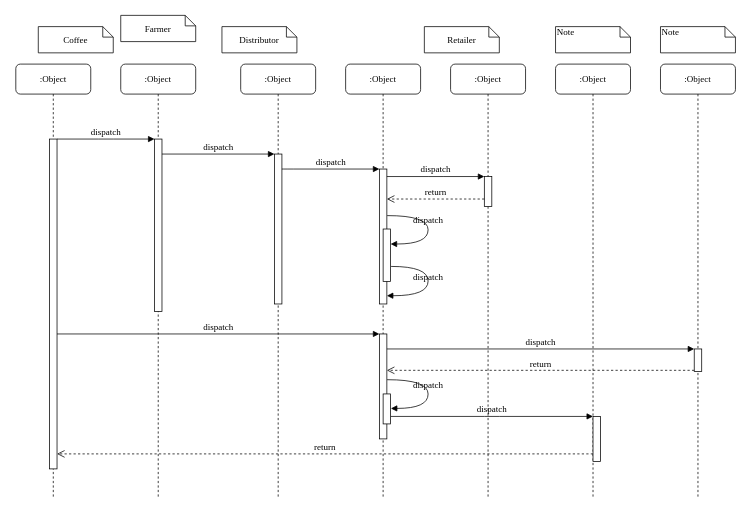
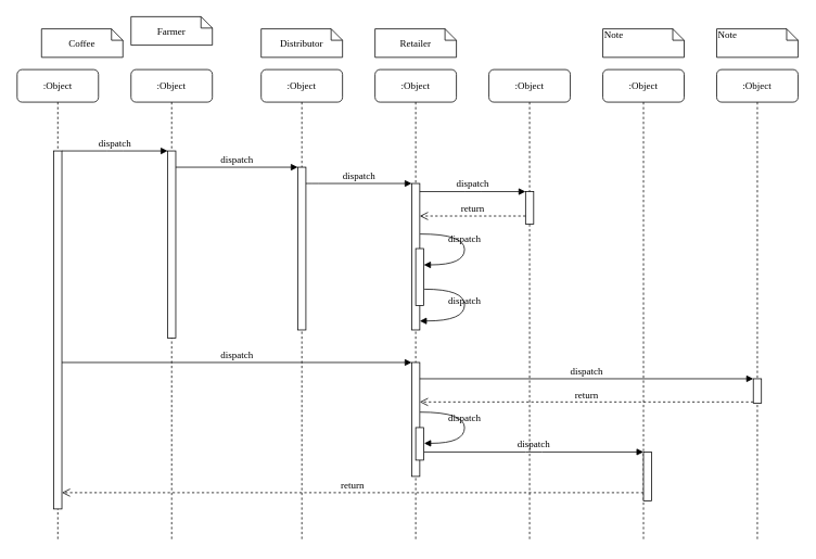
  <mxCell id="0" />
  <mxCell id="1" parent="0" />
  <mxCell id="2" value=":Object" style="shape=umlLifeline;perimeter=lifelinePerimeter;whiteSpace=wrap;html=1;container=1;collapsible=0;recursiveResize=0;outlineConnect=0;rounded=1;shadow=0;comic=0;labelBackgroundColor=none;strokeWidth=1;fontFamily=Verdana;fontSize=12;align=center;" vertex="1" parent="1"><mxGeometry x="160" y="85" width="100" height="580" as="geometry" /></mxCell>
  <mxCell id="3" value="" style="html=1;points=[];perimeter=orthogonalPerimeter;rounded=0;shadow=0;comic=0;labelBackgroundColor=none;strokeWidth=1;fontFamily=Verdana;fontSize=12;align=center;" vertex="1" parent="2"><mxGeometry x="45" y="100" width="10" height="230" as="geometry" /></mxCell>
  <mxCell id="4" value=":Object" style="shape=umlLifeline;perimeter=lifelinePerimeter;whiteSpace=wrap;html=1;container=1;collapsible=0;recursiveResize=0;outlineConnect=0;rounded=1;shadow=0;comic=0;labelBackgroundColor=none;strokeWidth=1;fontFamily=Verdana;fontSize=12;align=center;" vertex="1" parent="1"><mxGeometry x="320" y="85" width="100" height="580" as="geometry" /></mxCell>
  <mxCell id="5" value="" style="html=1;points=[];perimeter=orthogonalPerimeter;rounded=0;shadow=0;comic=0;labelBackgroundColor=none;strokeWidth=1;fontFamily=Verdana;fontSize=12;align=center;" vertex="1" parent="4"><mxGeometry x="45" y="120" width="10" height="200" as="geometry" /></mxCell>
  <mxCell id="6" value=":Object" style="shape=umlLifeline;perimeter=lifelinePerimeter;whiteSpace=wrap;html=1;container=1;collapsible=0;recursiveResize=0;outlineConnect=0;rounded=1;shadow=0;comic=0;labelBackgroundColor=none;strokeWidth=1;fontFamily=Verdana;fontSize=12;align=center;" vertex="1" parent="1"><mxGeometry x="460" y="85" width="100" height="580" as="geometry" /></mxCell>
  <mxCell id="7" value=":Object" style="shape=umlLifeline;perimeter=lifelinePerimeter;whiteSpace=wrap;html=1;container=1;collapsible=0;recursiveResize=0;outlineConnect=0;rounded=1;shadow=0;comic=0;labelBackgroundColor=none;strokeWidth=1;fontFamily=Verdana;fontSize=12;align=center;" vertex="1" parent="1"><mxGeometry x="600" y="85" width="100" height="580" as="geometry" /></mxCell>
  <mxCell id="8" value=":Object" style="shape=umlLifeline;perimeter=lifelinePerimeter;whiteSpace=wrap;html=1;container=1;collapsible=0;recursiveResize=0;outlineConnect=0;rounded=1;shadow=0;comic=0;labelBackgroundColor=none;strokeWidth=1;fontFamily=Verdana;fontSize=12;align=center;" vertex="1" parent="1"><mxGeometry x="740" y="85" width="100" height="580" as="geometry" /></mxCell>
  <mxCell id="9" value=":Object" style="shape=umlLifeline;perimeter=lifelinePerimeter;whiteSpace=wrap;html=1;container=1;collapsible=0;recursiveResize=0;outlineConnect=0;rounded=1;shadow=0;comic=0;labelBackgroundColor=none;strokeWidth=1;fontFamily=Verdana;fontSize=12;align=center;" vertex="1" parent="1"><mxGeometry x="880" y="85" width="100" height="580" as="geometry" /></mxCell>
  <mxCell id="10" value=":Object" style="shape=umlLifeline;perimeter=lifelinePerimeter;whiteSpace=wrap;html=1;container=1;collapsible=0;recursiveResize=0;outlineConnect=0;rounded=1;shadow=0;comic=0;labelBackgroundColor=none;strokeWidth=1;fontFamily=Verdana;fontSize=12;align=center;" vertex="1" parent="1"><mxGeometry x="20" y="85" width="100" height="580" as="geometry" /></mxCell>
  <mxCell id="11" value="" style="html=1;points=[];perimeter=orthogonalPerimeter;rounded=0;shadow=0;comic=0;labelBackgroundColor=none;strokeWidth=1;fontFamily=Verdana;fontSize=12;align=center;" vertex="1" parent="10"><mxGeometry x="45" y="100" width="10" height="440" as="geometry" /></mxCell>
  <mxCell id="12" value="" style="html=1;points=[];perimeter=orthogonalPerimeter;rounded=0;shadow=0;comic=0;labelBackgroundColor=none;strokeWidth=1;fontFamily=Verdana;fontSize=12;align=center;" vertex="1" parent="1"><mxGeometry x="505" y="225" width="10" height="180" as="geometry" /></mxCell>
  <mxCell id="13" value="dispatch" style="html=1;verticalAlign=bottom;endArrow=block;labelBackgroundColor=none;fontFamily=Verdana;fontSize=12;edgeStyle=elbowEdgeStyle;elbow=vertical;" edge="1" parent="1" source="5" target="12"><mxGeometry relative="1" as="geometry"><mxPoint x="430" y="225" as="sourcePoint" /><Array as="points"><mxPoint x="380" y="225" /></Array></mxGeometry></mxCell>
  <mxCell id="14" value="" style="html=1;points=[];perimeter=orthogonalPerimeter;rounded=0;shadow=0;comic=0;labelBackgroundColor=none;strokeWidth=1;fontFamily=Verdana;fontSize=12;align=center;" vertex="1" parent="1"><mxGeometry x="645" y="235" width="10" height="40" as="geometry" /></mxCell>
  <mxCell id="15" value="dispatch" style="html=1;verticalAlign=bottom;endArrow=block;entryX=0;entryY=0;labelBackgroundColor=none;fontFamily=Verdana;fontSize=12;edgeStyle=elbowEdgeStyle;elbow=vertical;" edge="1" parent="1" source="12" target="14"><mxGeometry relative="1" as="geometry"><mxPoint x="570" y="235" as="sourcePoint" /></mxGeometry></mxCell>
  <mxCell id="16" value="return" style="html=1;verticalAlign=bottom;endArrow=open;dashed=1;endSize=8;labelBackgroundColor=none;fontFamily=Verdana;fontSize=12;edgeStyle=elbowEdgeStyle;elbow=vertical;" edge="1" parent="1" source="14" target="12"><mxGeometry relative="1" as="geometry"><mxPoint x="570" y="311" as="targetPoint" /><Array as="points"><mxPoint x="590" y="265" /><mxPoint x="620" y="265" /></Array></mxGeometry></mxCell>
  <mxCell id="17" value="" style="html=1;points=[];perimeter=orthogonalPerimeter;rounded=0;shadow=0;comic=0;labelBackgroundColor=none;strokeWidth=1;fontFamily=Verdana;fontSize=12;align=center;" vertex="1" parent="1"><mxGeometry x="505" y="445" width="10" height="140" as="geometry" /></mxCell>
  <mxCell id="18" value="dispatch" style="html=1;verticalAlign=bottom;endArrow=block;entryX=0;entryY=0;labelBackgroundColor=none;fontFamily=Verdana;fontSize=12;" edge="1" parent="1" source="11" target="17"><mxGeometry relative="1" as="geometry"><mxPoint x="430" y="425" as="sourcePoint" /></mxGeometry></mxCell>
  <mxCell id="19" value="" style="html=1;points=[];perimeter=orthogonalPerimeter;rounded=0;shadow=0;comic=0;labelBackgroundColor=none;strokeColor=#000000;strokeWidth=1;fillColor=#FFFFFF;fontFamily=Verdana;fontSize=12;fontColor=#000000;align=center;" vertex="1" parent="1"><mxGeometry x="925" y="465" width="10" height="30" as="geometry" /></mxCell>
  <mxCell id="20" value="dispatch" style="html=1;verticalAlign=bottom;endArrow=block;entryX=0;entryY=0;labelBackgroundColor=none;fontFamily=Verdana;fontSize=12;" edge="1" parent="1" source="17" target="19"><mxGeometry relative="1" as="geometry"><mxPoint x="850" y="345" as="sourcePoint" /></mxGeometry></mxCell>
  <mxCell id="21" value="return" style="html=1;verticalAlign=bottom;endArrow=open;dashed=1;endSize=8;exitX=0;exitY=0.95;labelBackgroundColor=none;fontFamily=Verdana;fontSize=12;" edge="1" parent="1" source="19" target="17"><mxGeometry relative="1" as="geometry"><mxPoint x="850" y="421" as="targetPoint" /></mxGeometry></mxCell>
  <mxCell id="22" value="" style="html=1;points=[];perimeter=orthogonalPerimeter;rounded=0;shadow=0;comic=0;labelBackgroundColor=none;strokeWidth=1;fontFamily=Verdana;fontSize=12;align=center;" vertex="1" parent="1"><mxGeometry x="790" y="555" width="10" height="60" as="geometry" /></mxCell>
  <mxCell id="23" value="dispatch" style="html=1;verticalAlign=bottom;endArrow=block;entryX=0;entryY=0;labelBackgroundColor=none;fontFamily=Verdana;fontSize=12;edgeStyle=elbowEdgeStyle;elbow=vertical;" edge="1" parent="1" source="30" target="22"><mxGeometry relative="1" as="geometry"><mxPoint x="720" y="555" as="sourcePoint" /></mxGeometry></mxCell>
  <mxCell id="24" value="return" style="html=1;verticalAlign=bottom;endArrow=open;dashed=1;endSize=8;labelBackgroundColor=none;fontFamily=Verdana;fontSize=12;edgeStyle=elbowEdgeStyle;elbow=vertical;" edge="1" parent="1" source="22" target="11"><mxGeometry relative="1" as="geometry"><mxPoint x="720" y="631" as="targetPoint" /><Array as="points"><mxPoint x="490" y="605" /></Array></mxGeometry></mxCell>
  <mxCell id="25" value="dispatch" style="html=1;verticalAlign=bottom;endArrow=block;entryX=0;entryY=0;labelBackgroundColor=none;fontFamily=Verdana;fontSize=12;edgeStyle=elbowEdgeStyle;elbow=vertical;" edge="1" parent="1" source="11" target="3"><mxGeometry relative="1" as="geometry"><mxPoint x="140" y="195" as="sourcePoint" /></mxGeometry></mxCell>
  <mxCell id="26" value="dispatch" style="html=1;verticalAlign=bottom;endArrow=block;entryX=0;entryY=0;labelBackgroundColor=none;fontFamily=Verdana;fontSize=12;edgeStyle=elbowEdgeStyle;elbow=vertical;" edge="1" parent="1" source="3" target="5"><mxGeometry relative="1" as="geometry"><mxPoint x="290" y="205" as="sourcePoint" /></mxGeometry></mxCell>
  <mxCell id="27" value="" style="html=1;points=[];perimeter=orthogonalPerimeter;rounded=0;shadow=0;comic=0;labelBackgroundColor=none;strokeWidth=1;fontFamily=Verdana;fontSize=12;align=center;" vertex="1" parent="1"><mxGeometry x="510" y="305" width="10" height="70" as="geometry" /></mxCell>
  <mxCell id="28" value="dispatch" style="html=1;verticalAlign=bottom;endArrow=block;labelBackgroundColor=none;fontFamily=Verdana;fontSize=12;elbow=vertical;edgeStyle=orthogonalEdgeStyle;curved=1;entryX=1;entryY=0.286;entryPerimeter=0;exitX=1.038;exitY=0.345;exitPerimeter=0;" edge="1" parent="1" source="12" target="27"><mxGeometry relative="1" as="geometry"><mxPoint x="385" y="235" as="sourcePoint" /><mxPoint x="515" y="235" as="targetPoint" /><Array as="points"><mxPoint x="570" y="287" /><mxPoint x="570" y="325" /></Array></mxGeometry></mxCell>
  <mxCell id="29" value="dispatch" style="html=1;verticalAlign=bottom;endArrow=block;labelBackgroundColor=none;fontFamily=Verdana;fontSize=12;elbow=vertical;edgeStyle=orthogonalEdgeStyle;curved=1;exitX=1.066;exitY=0.713;exitPerimeter=0;" edge="1" parent="1" source="27"><mxGeometry relative="1" as="geometry"><mxPoint x="530.333" y="355" as="sourcePoint" /><mxPoint x="515" y="394" as="targetPoint" /><Array as="points"><mxPoint x="570" y="355" /><mxPoint x="570" y="394" /></Array></mxGeometry></mxCell>
  <mxCell id="30" value="" style="html=1;points=[];perimeter=orthogonalPerimeter;rounded=0;shadow=0;comic=0;labelBackgroundColor=none;strokeWidth=1;fontFamily=Verdana;fontSize=12;align=center;" vertex="1" parent="1"><mxGeometry x="510" y="525" width="10" height="40" as="geometry" /></mxCell>
  <mxCell id="31" value="dispatch" style="html=1;verticalAlign=bottom;endArrow=block;labelBackgroundColor=none;fontFamily=Verdana;fontSize=12;elbow=vertical;edgeStyle=orthogonalEdgeStyle;curved=1;entryX=1;entryY=0.286;entryPerimeter=0;exitX=1.038;exitY=0.345;exitPerimeter=0;" edge="1" parent="1"><mxGeometry relative="1" as="geometry"><mxPoint x="515.333" y="506" as="sourcePoint" /><mxPoint x="520.333" y="544.333" as="targetPoint" /><Array as="points"><mxPoint x="570" y="506" /><mxPoint x="570" y="544" /></Array></mxGeometry></mxCell>
  <mxCell id="32" value="&lt;p style=&quot;line-height: 100%&quot;&gt;Coffee&lt;/p&gt;" style="shape=note;whiteSpace=wrap;html=1;size=14;verticalAlign=top;align=center;spacingTop=-6;rounded=0;shadow=0;comic=0;labelBackgroundColor=none;strokeWidth=1;fontFamily=Verdana;fontSize=12" vertex="1" parent="1"><mxGeometry x="50" y="35" width="100" height="35" as="geometry" /></mxCell>
  <mxCell id="33" value="&lt;p style=&quot;line-height: 100%&quot;&gt;Farmer&lt;/p&gt;" style="shape=note;whiteSpace=wrap;html=1;size=14;verticalAlign=top;align=center;spacingTop=-6;rounded=0;shadow=0;comic=0;labelBackgroundColor=none;strokeWidth=1;fontFamily=Verdana;fontSize=12" vertex="1" parent="1"><mxGeometry x="160" y="20" width="100" height="35" as="geometry" /></mxCell>
- <mxCell id="34" value="&lt;p style=&quot;line-height: 100%&quot;&gt;Distributor&lt;/p&gt;" style="shape=note;whiteSpace=wrap;html=1;size=14;verticalAlign=top;align=center;spacingTop=-6;rounded=0;shadow=0;comic=0;labelBackgroundColor=none;strokeWidth=1;fontFamily=Verdana;fontSize=12" vertex="1" parent="1"><mxGeometry x="295" y="35" width="100" height="35" as="geometry" /></mxCell>
- <mxCell id="35" value="&lt;p style=&quot;line-height: 100%&quot;&gt;Retailer&lt;/p&gt;" style="shape=note;whiteSpace=wrap;html=1;size=14;verticalAlign=top;align=center;spacingTop=-6;rounded=0;shadow=0;comic=0;labelBackgroundColor=none;strokeWidth=1;fontFamily=Verdana;fontSize=12" vertex="1" parent="1"><mxGeometry x="565" y="35" width="100" height="35" as="geometry" /></mxCell>
+ <mxCell id="34" value="&lt;p style=&quot;line-height: 100%&quot;&gt;Distributor&lt;/p&gt;" style="shape=note;whiteSpace=wrap;html=1;size=14;verticalAlign=top;align=center;spacingTop=-6;rounded=0;shadow=0;comic=0;labelBackgroundColor=none;strokeWidth=1;fontFamily=Verdana;fontSize=12" vertex="1" parent="1"><mxGeometry x="320" y="35" width="100" height="35" as="geometry" /></mxCell>
+ <mxCell id="35" value="&lt;p style=&quot;line-height: 100%&quot;&gt;Retailer&lt;/p&gt;" style="shape=note;whiteSpace=wrap;html=1;size=14;verticalAlign=top;align=center;spacingTop=-6;rounded=0;shadow=0;comic=0;labelBackgroundColor=none;strokeWidth=1;fontFamily=Verdana;fontSize=12" vertex="1" parent="1"><mxGeometry x="460" y="35" width="100" height="35" as="geometry" /></mxCell>
  <mxCell id="36" value="Note" style="shape=note;whiteSpace=wrap;html=1;size=14;verticalAlign=top;align=left;spacingTop=-6;rounded=0;shadow=0;comic=0;labelBackgroundColor=none;strokeWidth=1;fontFamily=Verdana;fontSize=12" vertex="1" parent="1"><mxGeometry x="740" y="35" width="100" height="35" as="geometry" /></mxCell>
  <mxCell id="37" value="Note" style="shape=note;whiteSpace=wrap;html=1;size=14;verticalAlign=top;align=left;spacingTop=-6;rounded=0;shadow=0;comic=0;labelBackgroundColor=none;strokeWidth=1;fontFamily=Verdana;fontSize=12" vertex="1" parent="1"><mxGeometry x="880" y="35" width="100" height="35" as="geometry" /></mxCell>
